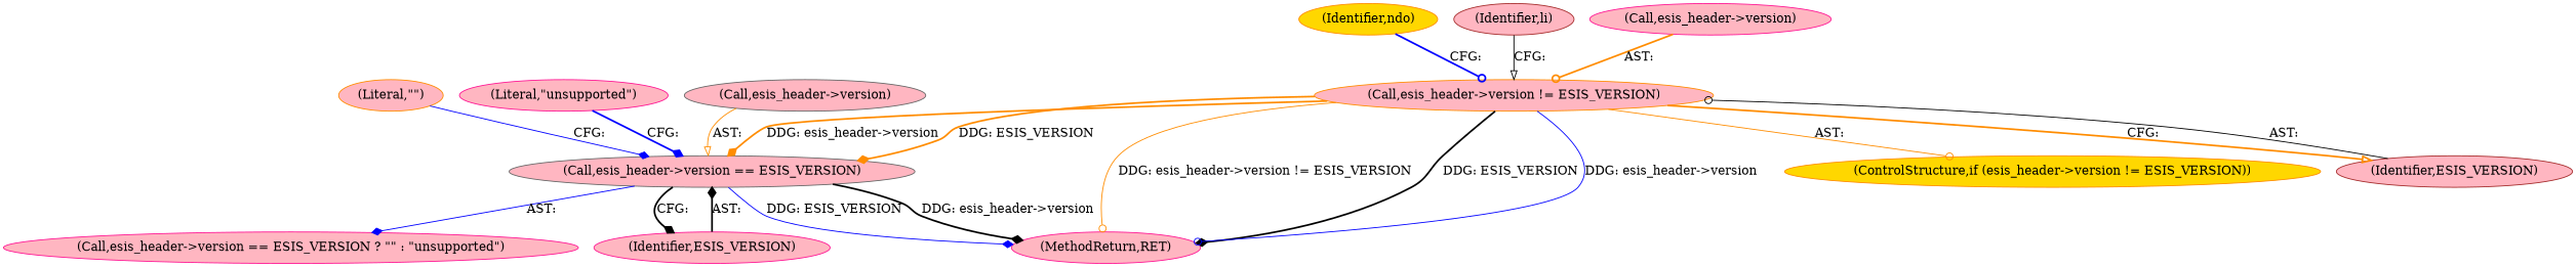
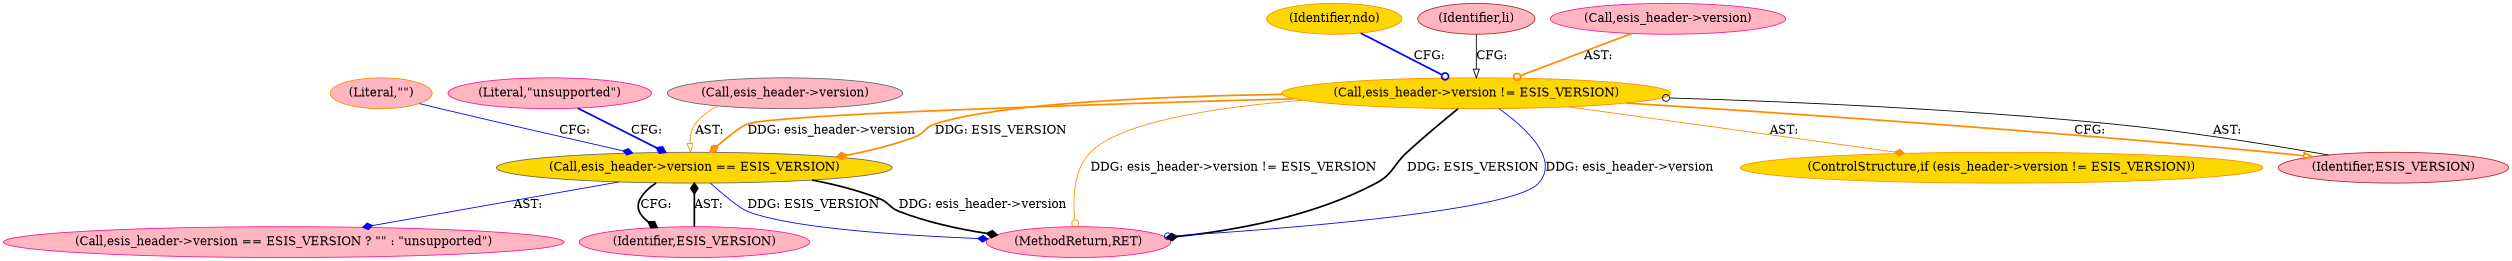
  digraph {
    node [color=deeppink fillcolor=lightpink style=filled]
    edge [arrowhead=diamond color=darkorange style=bold]
-   n1 [color=darkorange label="(Call,esis_header->version != ESIS_VERSION)"]
-   n2 [color=gray40 label="(Call,esis_header->version == ESIS_VERSION)"]
+   n1 [color=darkorange fillcolor=gold label="(Call,esis_header->version != ESIS_VERSION)"]
+   n2 [color=gray40 fillcolor=gold label="(Call,esis_header->version == ESIS_VERSION)"]
    n3 [label="(MethodReturn,RET)"]
    n4 [color=darkorange fillcolor=gold label="(ControlStructure,if (esis_header->version != ESIS_VERSION))"]
    n5 [color=brown label="(Identifier,ESIS_VERSION)"]
    n6 [label="(Call,esis_header->version == ESIS_VERSION ? \"\" : \"unsupported\")"]
    n7 [label="(Identifier,ESIS_VERSION)"]
    n8 [color=darkorange fillcolor=gold label="(Identifier,ndo)"]
    n9 [color=darkorange label="(Literal,\"\")"]
    n10 [color=brown label="(Identifier,li)"]
    n11 [label="(Literal,\"unsupported\")"]
    n12 [color=gray40 label="(Call,esis_header->version)"]
    n13 [label="(Call,esis_header->version)"]
    n1 -> n2 [label="DDG: esis_header->version"]
    n1 -> n2 [label="DDG: ESIS_VERSION"]
    n1 -> n3 [arrowhead=odot label="DDG: esis_header->version != ESIS_VERSION" style=solid]
    n1 -> n3 [color=black label="DDG: ESIS_VERSION"]
    n1 -> n3 [arrowhead=odot color=blue label="DDG: esis_header->version" style=solid]
-   n1 -> n4 [arrowhead=odot label="AST: " style=solid]
+   n1 -> n4 [label="AST: " style=solid]
    n1 -> n5 [arrowhead=onormal label="CFG: "]
    n2 -> n3 [color=blue label="DDG: ESIS_VERSION" style=solid]
    n2 -> n3 [color=black label="DDG: esis_header->version"]
    n2 -> n6 [color=blue label="AST: " style=solid]
    n2 -> n7 [color=black label="CFG: "]
    n5 -> n1 [arrowhead=odot color=black label="AST: " style=solid]
    n7 -> n2 [color=black label="AST: "]
    n8 -> n1 [arrowhead=odot color=blue label="CFG: "]
    n9 -> n2 [color=blue label="CFG: " style=solid]
    n10 -> n1 [arrowhead=onormal color=black label="CFG: " style=solid]
    n11 -> n2 [color=blue label="CFG: "]
    n12 -> n2 [arrowhead=onormal label="AST: " style=solid]
    n13 -> n1 [arrowhead=odot label="AST: "]
  }
